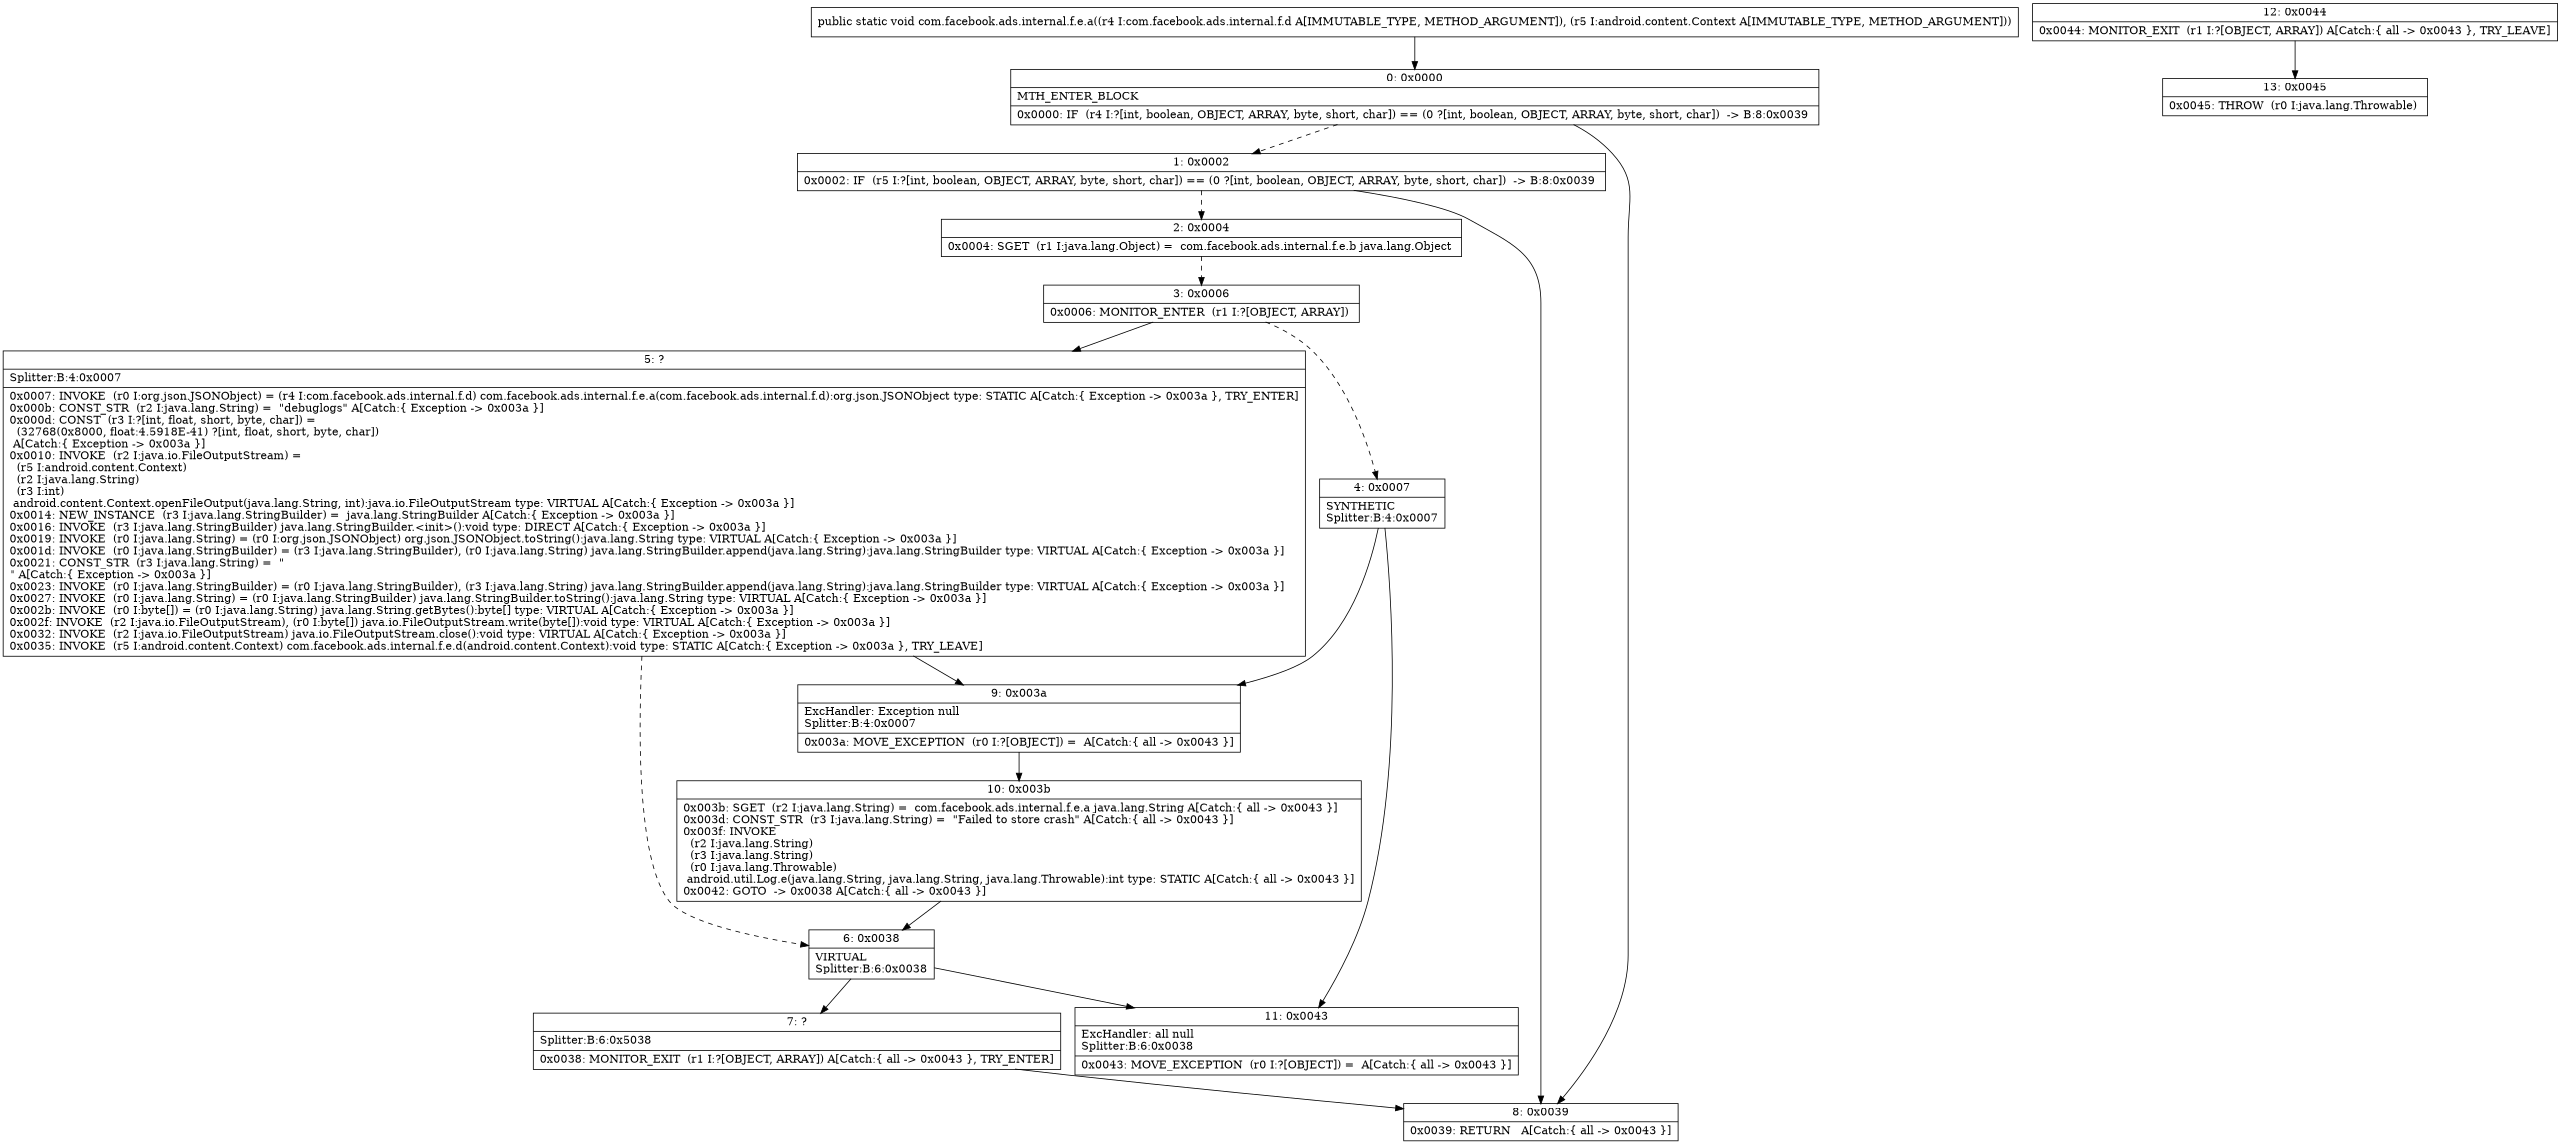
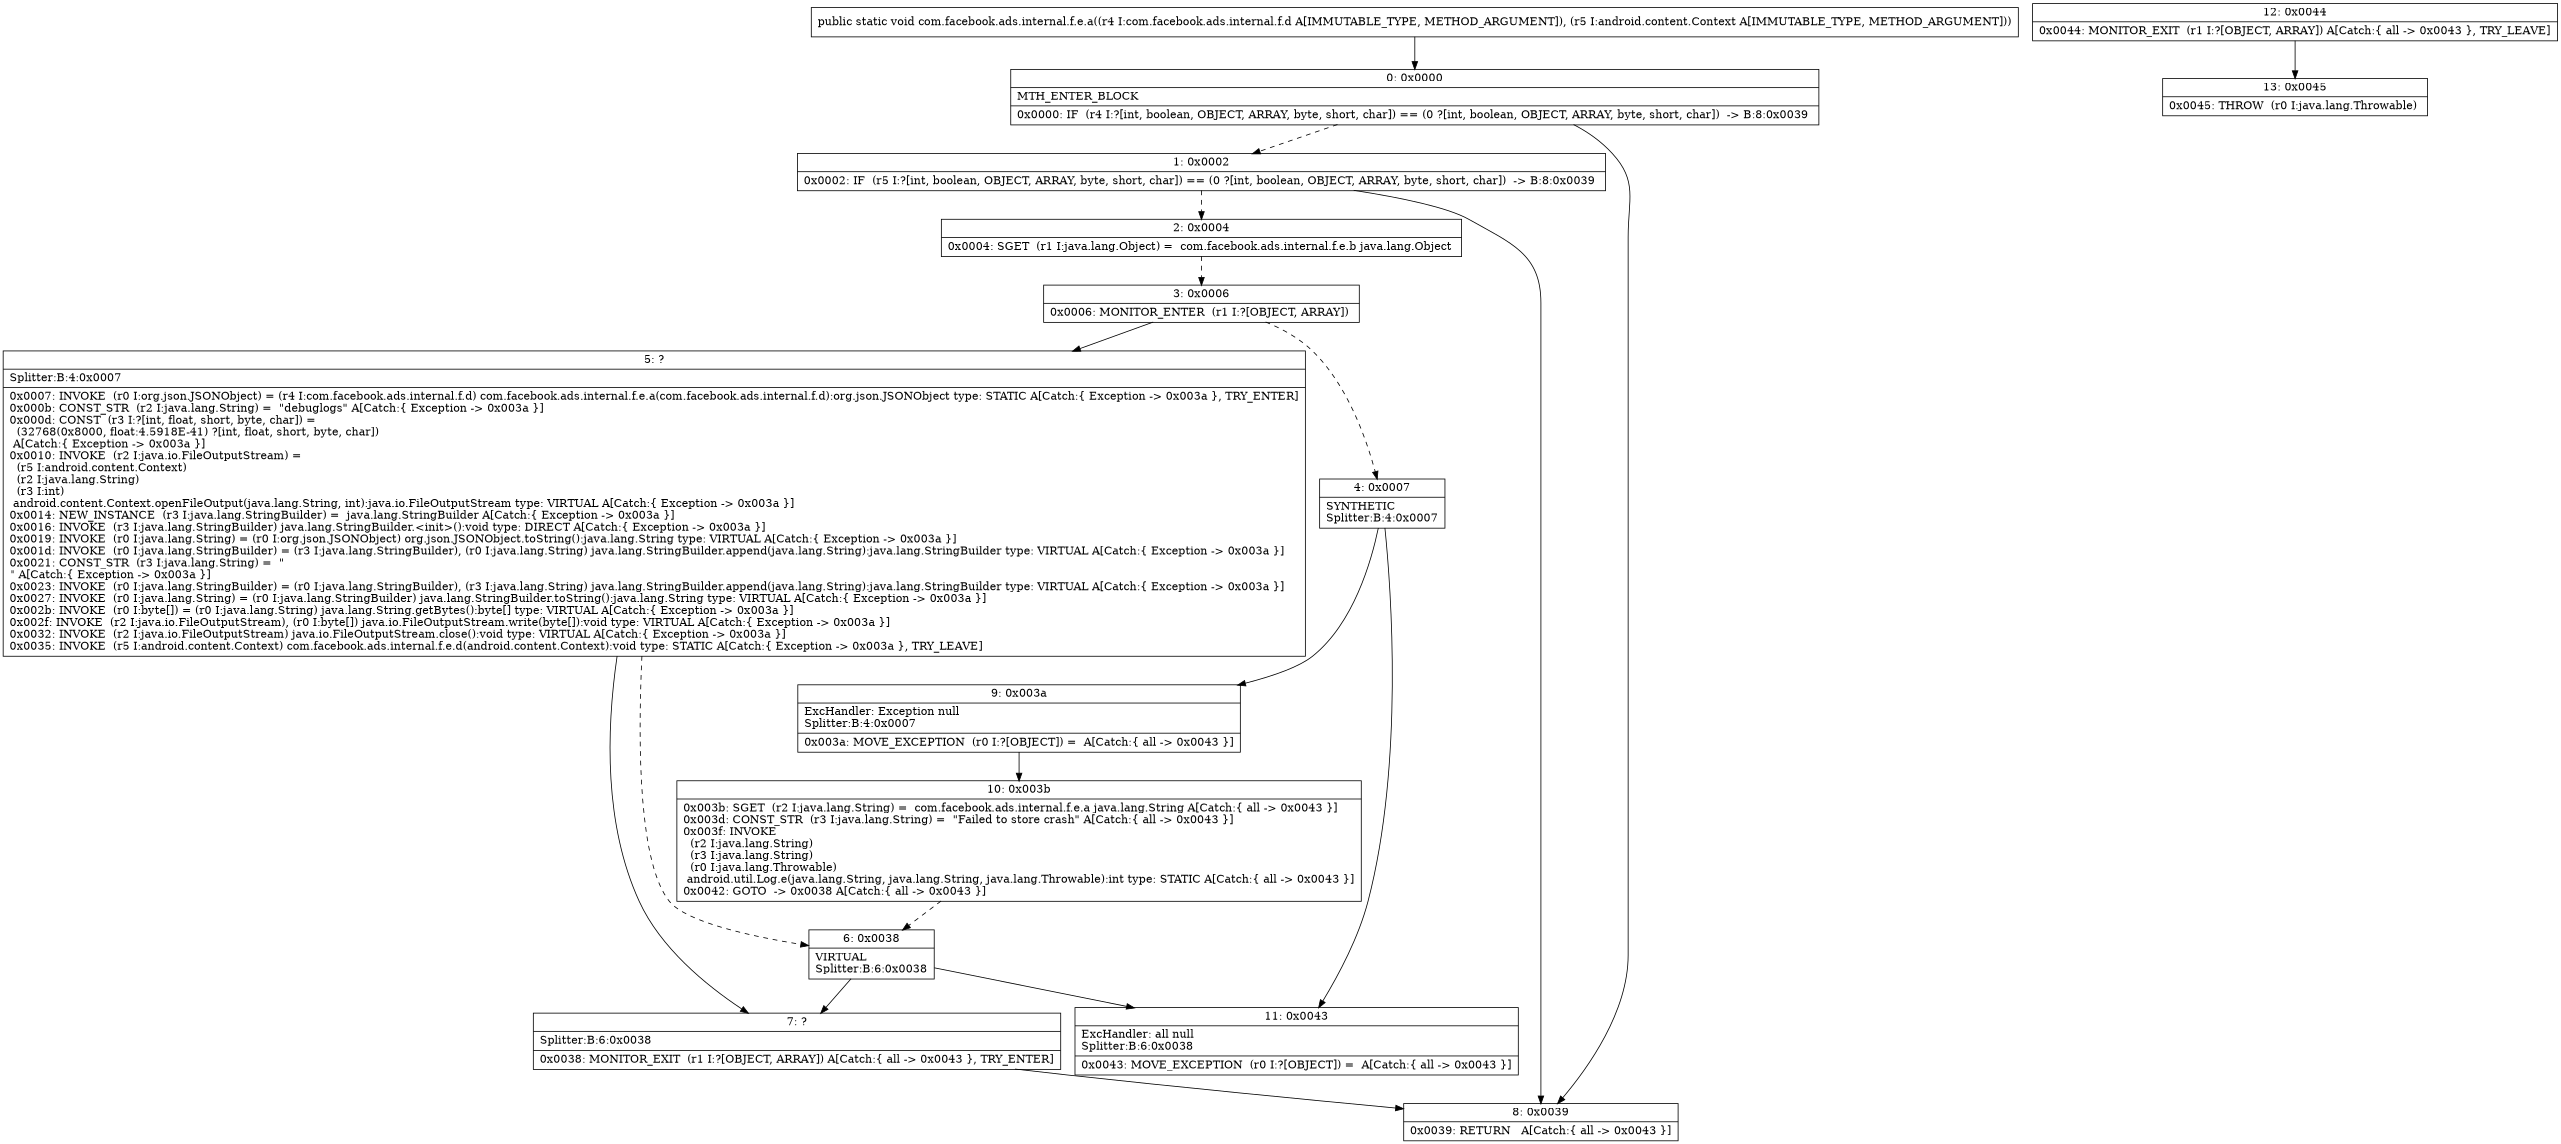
  digraph {
    node [shape=record]
    n1 [label="{0\:\ 0x0000|MTH_ENTER_BLOCK\l|0x0000: IF  (r4 I:?[int, boolean, OBJECT, ARRAY, byte, short, char]) == (0 ?[int, boolean, OBJECT, ARRAY, byte, short, char])  \-\> B:8:0x0039 \l}"]
    n2 [label="{1\:\ 0x0002|0x0002: IF  (r5 I:?[int, boolean, OBJECT, ARRAY, byte, short, char]) == (0 ?[int, boolean, OBJECT, ARRAY, byte, short, char])  \-\> B:8:0x0039 \l}"]
    n3 [label="{8\:\ 0x0039|0x0039: RETURN   A[Catch:\{ all \-\> 0x0043 \}]\l}"]
    n4 [label="{2\:\ 0x0004|0x0004: SGET  (r1 I:java.lang.Object) =  com.facebook.ads.internal.f.e.b java.lang.Object \l}"]
    n5 [label="{3\:\ 0x0006|0x0006: MONITOR_ENTER  (r1 I:?[OBJECT, ARRAY]) \l}"]
    n6 [label="{4\:\ 0x0007|SYNTHETIC\lSplitter:B:4:0x0007\l}"]
    n7 [label="{5\:\ ?|Splitter:B:4:0x0007\l|0x0007: INVOKE  (r0 I:org.json.JSONObject) = (r4 I:com.facebook.ads.internal.f.d) com.facebook.ads.internal.f.e.a(com.facebook.ads.internal.f.d):org.json.JSONObject type: STATIC A[Catch:\{ Exception \-\> 0x003a \}, TRY_ENTER]\l0x000b: CONST_STR  (r2 I:java.lang.String) =  \"debuglogs\" A[Catch:\{ Exception \-\> 0x003a \}]\l0x000d: CONST  (r3 I:?[int, float, short, byte, char]) = \l  (32768(0x8000, float:4.5918E\-41) ?[int, float, short, byte, char])\l A[Catch:\{ Exception \-\> 0x003a \}]\l0x0010: INVOKE  (r2 I:java.io.FileOutputStream) = \l  (r5 I:android.content.Context)\l  (r2 I:java.lang.String)\l  (r3 I:int)\l android.content.Context.openFileOutput(java.lang.String, int):java.io.FileOutputStream type: VIRTUAL A[Catch:\{ Exception \-\> 0x003a \}]\l0x0014: NEW_INSTANCE  (r3 I:java.lang.StringBuilder) =  java.lang.StringBuilder A[Catch:\{ Exception \-\> 0x003a \}]\l0x0016: INVOKE  (r3 I:java.lang.StringBuilder) java.lang.StringBuilder.\<init\>():void type: DIRECT A[Catch:\{ Exception \-\> 0x003a \}]\l0x0019: INVOKE  (r0 I:java.lang.String) = (r0 I:org.json.JSONObject) org.json.JSONObject.toString():java.lang.String type: VIRTUAL A[Catch:\{ Exception \-\> 0x003a \}]\l0x001d: INVOKE  (r0 I:java.lang.StringBuilder) = (r3 I:java.lang.StringBuilder), (r0 I:java.lang.String) java.lang.StringBuilder.append(java.lang.String):java.lang.StringBuilder type: VIRTUAL A[Catch:\{ Exception \-\> 0x003a \}]\l0x0021: CONST_STR  (r3 I:java.lang.String) =  \"\l\" A[Catch:\{ Exception \-\> 0x003a \}]\l0x0023: INVOKE  (r0 I:java.lang.StringBuilder) = (r0 I:java.lang.StringBuilder), (r3 I:java.lang.String) java.lang.StringBuilder.append(java.lang.String):java.lang.StringBuilder type: VIRTUAL A[Catch:\{ Exception \-\> 0x003a \}]\l0x0027: INVOKE  (r0 I:java.lang.String) = (r0 I:java.lang.StringBuilder) java.lang.StringBuilder.toString():java.lang.String type: VIRTUAL A[Catch:\{ Exception \-\> 0x003a \}]\l0x002b: INVOKE  (r0 I:byte[]) = (r0 I:java.lang.String) java.lang.String.getBytes():byte[] type: VIRTUAL A[Catch:\{ Exception \-\> 0x003a \}]\l0x002f: INVOKE  (r2 I:java.io.FileOutputStream), (r0 I:byte[]) java.io.FileOutputStream.write(byte[]):void type: VIRTUAL A[Catch:\{ Exception \-\> 0x003a \}]\l0x0032: INVOKE  (r2 I:java.io.FileOutputStream) java.io.FileOutputStream.close():void type: VIRTUAL A[Catch:\{ Exception \-\> 0x003a \}]\l0x0035: INVOKE  (r5 I:android.content.Context) com.facebook.ads.internal.f.e.d(android.content.Context):void type: STATIC A[Catch:\{ Exception \-\> 0x003a \}, TRY_LEAVE]\l}"]
    n8 [label="{9\:\ 0x003a|ExcHandler: Exception null\lSplitter:B:4:0x0007\l|0x003a: MOVE_EXCEPTION  (r0 I:?[OBJECT]) =  A[Catch:\{ all \-\> 0x0043 \}]\l}"]
    n9 [label="{11\:\ 0x0043|ExcHandler: all null\lSplitter:B:6:0x0038\l|0x0043: MOVE_EXCEPTION  (r0 I:?[OBJECT]) =  A[Catch:\{ all \-\> 0x0043 \}]\l}"]
    n10 [label="{6\:\ 0x0038|VIRTUAL\lSplitter:B:6:0x0038\l}"]
    n11 [label="{10\:\ 0x003b|0x003b: SGET  (r2 I:java.lang.String) =  com.facebook.ads.internal.f.e.a java.lang.String A[Catch:\{ all \-\> 0x0043 \}]\l0x003d: CONST_STR  (r3 I:java.lang.String) =  \"Failed to store crash\" A[Catch:\{ all \-\> 0x0043 \}]\l0x003f: INVOKE  \l  (r2 I:java.lang.String)\l  (r3 I:java.lang.String)\l  (r0 I:java.lang.Throwable)\l android.util.Log.e(java.lang.String, java.lang.String, java.lang.Throwable):int type: STATIC A[Catch:\{ all \-\> 0x0043 \}]\l0x0042: GOTO  \-\> 0x0038 A[Catch:\{ all \-\> 0x0043 \}]\l}"]
-   n12 [label="{7\:\ ?|Splitter:B:6:0x5038\l|0x0038: MONITOR_EXIT  (r1 I:?[OBJECT, ARRAY]) A[Catch:\{ all \-\> 0x0043 \}, TRY_ENTER]\l}"]
+   n12 [label="{7\:\ ?|Splitter:B:6:0x0038\l|0x0038: MONITOR_EXIT  (r1 I:?[OBJECT, ARRAY]) A[Catch:\{ all \-\> 0x0043 \}, TRY_ENTER]\l}"]
    n13 [label="{12\:\ 0x0044|0x0044: MONITOR_EXIT  (r1 I:?[OBJECT, ARRAY]) A[Catch:\{ all \-\> 0x0043 \}, TRY_LEAVE]\l}"]
    n14 [label="{13\:\ 0x0045|0x0045: THROW  (r0 I:java.lang.Throwable) \l}"]
    n15 [label="{public static void com.facebook.ads.internal.f.e.a((r4 I:com.facebook.ads.internal.f.d A[IMMUTABLE_TYPE, METHOD_ARGUMENT]), (r5 I:android.content.Context A[IMMUTABLE_TYPE, METHOD_ARGUMENT])) }"]
    n1 -> n2 [style=dashed]
    n1 -> n3
    n2 -> n3
    n2 -> n4 [style=dashed]
    n4 -> n5 [style=dashed]
    n5 -> n6 [style=dashed]
    n5 -> n7
    n6 -> n8
    n6 -> n9
-   n7 -> n8
+   n7 -> n12
    n7 -> n10 [style=dashed]
    n8 -> n11
    n10 -> n9
    n10 -> n12
-   n11 -> n10
+   n11 -> n10 [style=dashed]
    n12 -> n3
    n13 -> n14
    n15 -> n1
  }
